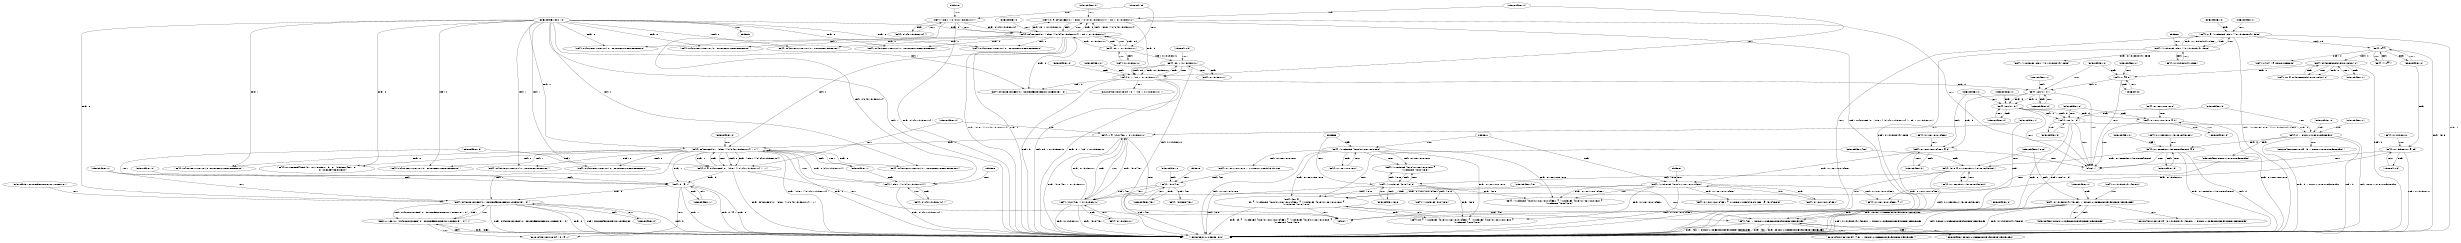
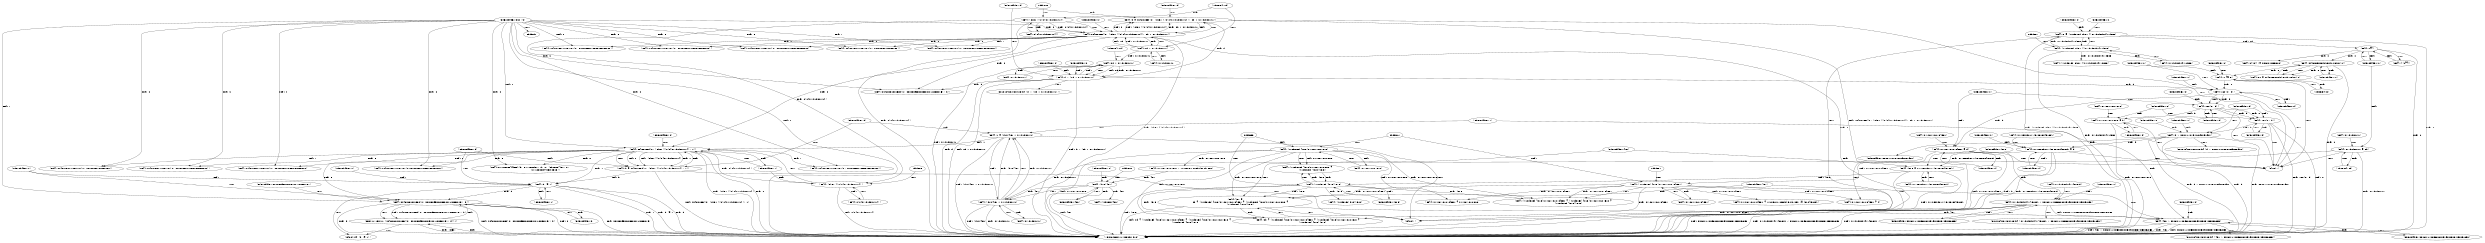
  digraph {
    fontname="DejaVu Sans Mono"
    node [fontname="DejaVu Sans Mono"]
    edge [fontname="DejaVu Sans Mono"]
    n1 [label="(Call,ssl2_part_read(s, SSL_F_GET_CLIENT_MASTER_KEY, i))"]
    n2 [label="(Return,return (ssl2_part_read(s, SSL_F_GET_CLIENT_MASTER_KEY, i));)"]
    n3 [label="(MethodReturn,static int)"]
    n4 [label="(Identifier,i)"]
-   n5 [label="(ControlStructure,if (i != n))"]
+   n5 [label="(Block,if (i != n))"]
    n6 [label="(Call,ssl2_read(s, (char *)&(p[s->init_num]), n))"]
    n7 [label="(Call,i != n)"]
    n8 [label="(Call,i = ssl2_read(s, (char *)&(p[s->init_num]), n))"]
    n9 [label="(Identifier,n)"]
    n10 [label="(Call,ssl2_return_error(s, SSL2_PE_NO_CIPHER))"]
    n11 [label="(Call,ssl2_return_error(s, SSL2_PE_UNDEFINED_ERROR))"]
    n12 [label="(Call,ssl2_return_error(s, SSL2_PE_UNDEFINED_ERROR))"]
    n13 [label="(Call,ssl2_return_error(s, SSL2_PE_UNDEFINED_ERROR))"]
    n14 [label="(Call,ssl2_return_error(s,SSL2_PE_UNDEFINED_ERROR))"]
    n15 [label="(Call,s->msg_callback(0, s->version, 0, p, (size_t)len, s,\n                        s->msg_callback_arg))"]
    n16 [label="(Identifier,n)"]
    n17 [label="(Block,)"]
    n18 [label="(Call,(char *)&(p[s->init_num]))"]
    n19 [label="(Call,ssl2_read(s, (char *)&(p[s->init_num]), 10 - s->init_num))"]
    n20 [label="(Call,10 - s->init_num)"]
    n21 [label="(Call,i = ssl2_read(s, (char *)&(p[s->init_num]), 10 - s->init_num))"]
    n22 [label="(Call,ssl2_return_error(s, SSL2_PE_UNDEFINED_ERROR))"]
    n23 [label="(Call,ssl2_part_read(s, SSL_F_GET_CLIENT_MASTER_KEY, i))"]
    n24 [label="(Call,ssl2_return_error(s, SSL2_PE_UNDEFINED_ERROR))"]
    n25 [label="(Call,ssl2_return_error(s, SSL2_PE_NO_CIPHER))"]
    n26 [label="(Call,ssl2_return_error(s, SSL2_PE_UNDEFINED_ERROR))"]
    n27 [label="(Call,ssl2_return_error(s, SSL2_PE_UNDEFINED_ERROR))"]
    n28 [label="(Call,10 - s->init_num)"]
    n29 [label="(Call,s->init_num)"]
    n30 [label="(Block,)"]
    n31 [label="(Call,i < (10 - s->init_num))"]
    n32 [label="(Identifier,SSL *s)"]
    1000107
    n34 [label="(Call,(char *)&(p[s->init_num]))"]
    n35 [label="(Call,&(p[s->init_num]))"]
    n36 [label="(Call,&(p[s->init_num]))"]
    n37 [label="(Call,s->init_num)"]
    n38 [label="(Call,n = (int)len - s->init_num)"]
    n39 [label="(Call,(int)len - s->init_num)"]
    n40 [label="(Call,s->init_num)"]
    n41 [label="(Call,(int)len)"]
    n42 [label="(Identifier,len)"]
    n43 [label="(Call,(size_t)len)"]
    n44 [label="(Call,len > SSL2_MAX_RECORD_LENGTH_3_BYTE_HEADER)"]
    n45 [label="(Identifier,SSL2_MAX_RECORD_LENGTH_3_BYTE_HEADER)"]
    n46 [label="(ControlStructure,if (len > SSL2_MAX_RECORD_LENGTH_3_BYTE_HEADER))"]
    n47 [label="(Call,len =\n        10 + (unsigned long)s->s2->tmp.clear + (unsigned long)s->s2->tmp.enc +\n        (unsigned long)keya)"]
    n48 [label="(Call,10 + (unsigned long)s->s2->tmp.clear + (unsigned long)s->s2->tmp.enc +\n        (unsigned long)keya)"]
    n49 [label="(Call,(unsigned long)s->s2->tmp.clear)"]
+   n50 [label="(Call,s->s2->tmp.clear + s->s2->tmp.enc)"]
    n51 [label="(Call,(unsigned long)s->s2->tmp.clear + (unsigned long)s->s2->tmp.enc +\n        (unsigned long)keya)"]
    n52 [label="(Call,s->s2->tmp.clear + num_encrypted_key_bytes != key_length)"]
    n53 [label="(Call,s->s2->tmp.clear + j)"]
    n54 [label="(Call,s->s2->tmp.clear)"]
    n55 [label="(Call,s->s2->tmp.clear = i)"]
    n56 [label="(Identifier,i)"]
    n57 [label="(Call,n2s(p, i))"]
    n58 [label="(Call,n2s(p, i))"]
    n59 [label="(Identifier,i)"]
    n60 [label="(Call,s->s2->tmp.enc = i)"]
    n61 [label="(Call,n2s(p, i))"]
    n62 [label="(Identifier,i)"]
    n63 [label="(Call,p += 3)"]
    n64 [label="(Literal,3)"]
    n65 [label="(Call,ssl2_get_cipher_by_char(p))"]
    n66 [label="(Identifier,p)"]
    n67 [label="(Call,cp = ssl2_get_cipher_by_char(p))"]
    n68 [label="(Call,p++)"]
    n69 [label="(Call,*(p++))"]
    n70 [label="(Identifier,p)"]
    n71 [label="(Call,p[-1] != SSL2_MT_ERROR)"]
    n72 [label="(Call,s->init_num = 10)"]
    n73 [label="(Call,p = (unsigned char *)s->init_buf->data)"]
    n74 [label="(Call,(unsigned char *)s->init_buf->data)"]
    n75 [label="(Call,(unsigned char *)s->init_buf->data)"]
    n76 [label="(Call,s->init_buf->data)"]
    n77 [label="(ControlStructure,if (i < (10 - s->init_num)))"]
    n78 [label="(Call,(unsigned long)s->s2->tmp.enc)"]
    n79 [label="(Call,(unsigned long)s->s2->tmp.enc +\n        (unsigned long)keya)"]
    n80 [label="(Call,s->s2->tmp.enc)"]
    n81 [label="(Call,s->s2->tmp.enc < num_encrypted_key_bytes)"]
    n82 [label="(Call,(unsigned long)keya)"]
    n83 [label="(Identifier,i)"]
    n84 [label="(Call,i > SSL_MAX_KEY_ARG_LENGTH)"]
    n85 [label="(Identifier,i)"]
    n86 [label="(Identifier,keya)"]
    n87 [label="(Call,(unsigned int)keya)"]
    n88 [label="(Call,keya = s->session->key_arg_length)"]
    n89 [label="(Call,s->session->key_arg_length)"]
    n90 [label="(Call,s->session->key_arg_length = i)"]
    n91 [label="(Identifier,i)"]
    n92 [label="(Identifier,SSL_MAX_KEY_ARG_LENGTH)"]
    n93 [label="(ControlStructure,if (i > SSL_MAX_KEY_ARG_LENGTH))"]
    n94 [label="(Call,s->init_buf->length < SSL2_MAX_RECORD_LENGTH_3_BYTE_HEADER)"]
    n95 [label="(Identifier,SSL2_MAX_RECORD_LENGTH_3_BYTE_HEADER)"]
    n96 [label="(ControlStructure,if (s->init_buf->length < SSL2_MAX_RECORD_LENGTH_3_BYTE_HEADER))"]
    n97 [label="(Literal,10)"]
    n98 [label="(Identifier,s)"]
    n99 [label="(Identifier,s)"]
    n100 [label="(Identifier,i)"]
    n101 [label="(Identifier,s)"]
    n102 [label="(Identifier,s)"]
    n103 [label="(Identifier,s)"]
    n104 [label="(Call,s->s2->tmp.enc)"]
    n105 [label="(Identifier,len)"]
    n106 [label="(Identifier,keya)"]
    n107 [label="(Identifier,s)"]
    n108 [label="(Identifier,s)"]
    n109 [label="(Identifier,s)"]
    n110 [label="(Identifier,p)"]
    n111 [label="(Call,s->session->key_arg_length)"]
    n112 [label="(Identifier,SSL_F_GET_CLIENT_MASTER_KEY)"]
    n113 [label="(Identifier,n)"]
    n114 [label="(Identifier,s)"]
    n115 [label="(Identifier,s)"]
    n116 [label="(Identifier,s)"]
    n117 [label="(Call,s->init_buf->length)"]
    n118 [label="(Identifier,s)"]
    n119 [label="(Identifier,p)"]
    n120 [label="(Identifier,i)"]
    n121 [label="(Identifier,p)"]
    n122 [label="(Identifier,i)"]
    n123 [label="(Call,s->init_num)"]
    n124 [label="(Identifier,s)"]
    n125 [label="(Identifier,s)"]
    n126 [label="(Identifier,i)"]
    n127 [label="(Identifier,p)"]
    n128 [label="(Identifier,i)"]
    n129 [label="(Identifier,p)"]
    n130 [label="(Literal,10)"]
    n131 [label="(Literal,10)"]
    n132 [label="(Call,s->s2->tmp.clear)"]
    n133 [label="(Identifier,s)"]
    n134 [label="(Identifier,len)"]
    1000145
    1000383
    1000373
    1000334
    1000344
    1000127
    1000353
    n1 -> n2 [label="AST: "]
    n1 -> n2 [label="DDG: ssl2_part_read(s, SSL_F_GET_CLIENT_MASTER_KEY, i)"]
    n1 -> n3 [label="DDG: ssl2_part_read(s, SSL_F_GET_CLIENT_MASTER_KEY, i)"]
    n1 -> n3 [label="DDG: s"]
    n1 -> n3 [label="DDG: SSL_F_GET_CLIENT_MASTER_KEY"]
    n1 -> n3 [label="DDG: i"]
    n1 -> n4 [label="CFG: "]
    n2 -> n1 [label="CFG: "]
    n2 -> n3 [label="DDG: <RET>"]
    n2 -> n5 [label="AST: "]
    n3 -> n2 [label="CFG: "]
    n4 -> n1 [label="AST: "]
    n6 -> n1 [label="DDG: s"]
    n6 -> n3 [label="DDG: (char *)&(p[s->init_num])"]
    n6 -> n3 [label="DDG: s"]
    n6 -> n7 [label="DDG: n"]
    n6 -> n8 [label="AST: "]
    n6 -> n8 [label="DDG: s"]
    n6 -> n8 [label="DDG: (char *)&(p[s->init_num])"]
    n6 -> n8 [label="DDG: n"]
    n6 -> n9 [label="CFG: "]
    n6 -> n10 [label="DDG: s"]
    n6 -> n11 [label="DDG: s"]
    n6 -> n12 [label="DDG: s"]
    n6 -> n13 [label="DDG: s"]
    n6 -> n14 [label="DDG: s"]
    n6 -> n15 [label="DDG: s"]
    n7 -> n1 [label="DDG: i"]
    n7 -> n3 [label="DDG: n"]
    n7 -> n3 [label="DDG: i != n"]
    n7 -> n3 [label="DDG: i"]
    n7 -> n5 [label="AST: "]
    n7 -> n16 [label="CFG: "]
    n8 -> n3 [label="DDG: ssl2_read(s, (char *)&(p[s->init_num]), n)"]
    n8 -> n6 [label="CFG: "]
    n8 -> n7 [label="DDG: i"]
    n8 -> n17 [label="AST: "]
    n9 -> n6 [label="AST: "]
    n9 -> n18 [label="CFG: "]
    n16 -> n7 [label="AST: "]
    n18 -> n3 [label="DDG: &(p[s->init_num])"]
    n18 -> n6 [label="AST: "]
    n18 -> n6 [label="DDG: &(p[s->init_num])"]
    n18 -> n36 [label="CFG: "]
    n19 -> n3 [label="DDG: (char *)&(p[s->init_num])"]
    n19 -> n3 [label="DDG: s"]
    n19 -> n6 [label="DDG: s"]
    n19 -> n20 [label="CFG: "]
    n19 -> n21 [label="AST: "]
    n19 -> n21 [label="DDG: s"]
    n19 -> n21 [label="DDG: (char *)&(p[s->init_num])"]
    n19 -> n21 [label="DDG: 10 - s->init_num"]
    n19 -> n22 [label="DDG: s"]
    n19 -> n23 [label="DDG: s"]
    n19 -> n24 [label="DDG: s"]
    n19 -> n25 [label="DDG: s"]
    n19 -> n26 [label="DDG: s"]
    n19 -> n27 [label="DDG: s"]
    n20 -> n19 [label="AST: "]
    n20 -> n19 [label="DDG: 10"]
    n20 -> n19 [label="DDG: s->init_num"]
    n20 -> n28 [label="DDG: s->init_num"]
    n20 -> n29 [label="CFG: "]
    n21 -> n3 [label="DDG: ssl2_read(s, (char *)&(p[s->init_num]), 10 - s->init_num)"]
    n21 -> n19 [label="CFG: "]
    n21 -> n30 [label="AST: "]
    n21 -> n31 [label="DDG: i"]
    n28 -> n3 [label="DDG: s->init_num"]
    n28 -> n31 [label="AST: "]
    n28 -> n31 [label="DDG: 10"]
    n28 -> n31 [label="DDG: s->init_num"]
    n28 -> n37 [label="CFG: "]
    n29 -> n20 [label="AST: "]
    n31 -> n3 [label="DDG: i"]
    n31 -> n3 [label="DDG: 10 - s->init_num"]
    n31 -> n3 [label="DDG: i < (10 - s->init_num)"]
    n31 -> n23 [label="DDG: i"]
    n31 -> n28 [label="CFG: "]
    n31 -> n57 [label="DDG: i"]
    n31 -> n77 [label="AST: "]
    n32 -> n1 [label="DDG: s"]
    n32 -> n3 [label="DDG: s"]
    n32 -> n6 [label="DDG: s"]
    n32 -> n10 [label="DDG: s"]
    n32 -> n11 [label="DDG: s"]
    n32 -> n12 [label="DDG: s"]
    n32 -> n13 [label="DDG: s"]
    n32 -> n14 [label="DDG: s"]
    n32 -> n15 [label="DDG: s"]
    n32 -> n19 [label="DDG: s"]
    n32 -> n22 [label="DDG: s"]
    n32 -> n23 [label="DDG: s"]
    n32 -> n24 [label="DDG: s"]
    n32 -> n25 [label="DDG: s"]
    n32 -> n26 [label="DDG: s"]
    n32 -> n27 [label="DDG: s"]
    n32 -> 1000107 [label="AST: "]
    n34 -> n3 [label="DDG: &(p[s->init_num])"]
    n34 -> n18 [label="DDG: &(p[s->init_num])"]
    n34 -> n19 [label="AST: "]
    n34 -> n19 [label="DDG: &(p[s->init_num])"]
    n34 -> n35 [label="CFG: "]
    n35 -> n34 [label="AST: "]
    n36 -> n18 [label="AST: "]
    n37 -> n28 [label="AST: "]
    n38 -> n3 [label="DDG: (int)len - s->init_num"]
    n38 -> n6 [label="DDG: n"]
    n38 -> n17 [label="AST: "]
    n38 -> n39 [label="CFG: "]
    n39 -> n3 [label="DDG: s->init_num"]
    n39 -> n3 [label="DDG: (int)len"]
    n39 -> n38 [label="AST: "]
    n39 -> n38 [label="DDG: (int)len"]
    n39 -> n38 [label="DDG: s->init_num"]
    n39 -> n40 [label="CFG: "]
    n40 -> n39 [label="AST: "]
    n41 -> n3 [label="DDG: len"]
    n41 -> n39 [label="AST: "]
    n41 -> n39 [label="DDG: len"]
    n41 -> n42 [label="CFG: "]
    n41 -> n43 [label="DDG: len"]
    n42 -> n41 [label="AST: "]
    n44 -> n3 [label="DDG: len > SSL2_MAX_RECORD_LENGTH_3_BYTE_HEADER"]
    n44 -> n3 [label="DDG: len"]
    n44 -> n3 [label="DDG: SSL2_MAX_RECORD_LENGTH_3_BYTE_HEADER"]
    n44 -> n45 [label="CFG: "]
    n44 -> n46 [label="AST: "]
    n45 -> n44 [label="AST: "]
    n47 -> n3 [label="DDG: 10 + (unsigned long)s->s2->tmp.clear + (unsigned long)s->s2->tmp.enc +\n        (unsigned long)keya"]
    n47 -> n17 [label="AST: "]
    n47 -> n44 [label="DDG: len"]
    n47 -> n48 [label="CFG: "]
    n48 -> n47 [label="AST: "]
    n49 -> n3 [label="DDG: s->s2->tmp.clear"]
    n49 -> n47 [label="DDG: s->s2->tmp.clear"]
    n49 -> n48 [label="DDG: s->s2->tmp.clear"]
+   n49 -> n50 [label="DDG: s->s2->tmp.clear"]
    n49 -> n51 [label="AST: "]
    n49 -> n51 [label="DDG: s->s2->tmp.clear"]
    n49 -> n52 [label="DDG: s->s2->tmp.clear"]
    n49 -> n53 [label="DDG: s->s2->tmp.clear"]
    n49 -> n54 [label="CFG: "]
    n54 -> n49 [label="AST: "]
    n55 -> n3 [label="DDG: s->s2->tmp.clear"]
    n55 -> n30 [label="AST: "]
    n55 -> n49 [label="DDG: s->s2->tmp.clear"]
    n55 -> n56 [label="CFG: "]
    n56 -> n55 [label="AST: "]
    n57 -> n30 [label="AST: "]
    n57 -> n55 [label="DDG: i"]
    n57 -> n58 [label="DDG: p"]
    n57 -> n58 [label="DDG: i"]
    n57 -> n59 [label="CFG: "]
    n58 -> n30 [label="AST: "]
    n58 -> n60 [label="DDG: i"]
    n58 -> n61 [label="DDG: p"]
    n58 -> n61 [label="DDG: i"]
    n58 -> n62 [label="CFG: "]
    n59 -> n57 [label="AST: "]
    n60 -> n3 [label="DDG: s->s2->tmp.enc"]
    n60 -> n30 [label="AST: "]
    n60 -> n83 [label="CFG: "]
    n61 -> n3 [label="DDG: n2s(p, i)"]
    n61 -> n3 [label="DDG: p"]
    n61 -> n30 [label="AST: "]
    n61 -> n84 [label="DDG: i"]
    n61 -> n85 [label="CFG: "]
    n62 -> n58 [label="AST: "]
    n63 -> n30 [label="AST: "]
    n63 -> n57 [label="DDG: p"]
    n63 -> n64 [label="CFG: "]
    n64 -> n63 [label="AST: "]
    n65 -> n3 [label="DDG: p"]
    n65 -> n63 [label="DDG: p"]
    n65 -> n66 [label="CFG: "]
    n65 -> n67 [label="AST: "]
    n65 -> n67 [label="DDG: p"]
    n66 -> n65 [label="AST: "]
    n67 -> n65 [label="CFG: "]
-   n68 -> n3 [label="DDG: keya"]
+   n68 -> n3 [label="DDG: p"]
    n68 -> n65 [label="DDG: p"]
    n68 -> n69 [label="AST: "]
    n68 -> n70 [label="CFG: "]
    n68 -> n71 [label="DDG: p"]
    n69 -> n68 [label="CFG: "]
    n70 -> n68 [label="AST: "]
    n70 -> n72 [label="CFG: "]
    n72 -> n3 [label="DDG: s->init_num"]
    n72 -> n30 [label="AST: "]
    n72 -> n39 [label="DDG: s->init_num"]
    n72 -> n97 [label="CFG: "]
    n73 -> n3 [label="DDG: (unsigned char *)s->init_buf->data"]
    n73 -> n3 [label="DDG: p"]
    n73 -> n17 [label="AST: "]
    n73 -> n68 [label="DDG: 10"]
    n73 -> n74 [label="CFG: "]
    n74 -> n3 [label="DDG: s->init_buf->data"]
    n74 -> n73 [label="AST: "]
    n74 -> n73 [label="DDG: s->init_buf->data"]
    n74 -> n75 [label="DDG: s->init_buf->data"]
    n74 -> n76 [label="CFG: "]
    n76 -> n74 [label="AST: "]
    n78 -> n3 [label="DDG: s->s2->tmp.enc"]
    n78 -> n47 [label="DDG: s->s2->tmp.enc"]
    n78 -> n48 [label="DDG: s->s2->tmp.enc"]
+   n78 -> n50 [label="DDG: s->s2->tmp.enc"]
    n78 -> n51 [label="DDG: s->s2->tmp.enc"]
    n78 -> n79 [label="AST: "]
    n78 -> n79 [label="DDG: s->s2->tmp.enc"]
    n78 -> n80 [label="CFG: "]
    n78 -> n81 [label="DDG: s->s2->tmp.enc"]
    n79 -> n82 [label="CFG: "]
    n80 -> n78 [label="AST: "]
    n81 -> n41 [label="DDG: len"]
    n82 -> n3 [label="DDG: keya"]
    n82 -> n47 [label="DDG: keya"]
    n82 -> n48 [label="DDG: keya"]
    n82 -> n51 [label="DDG: keya"]
    n82 -> n79 [label="AST: "]
    n82 -> n79 [label="DDG: keya"]
    n82 -> n86 [label="CFG: "]
    n82 -> n87 [label="DDG: keya"]
    n83 -> n60 [label="AST: "]
    n84 -> n3 [label="DDG: i > SSL_MAX_KEY_ARG_LENGTH"]
    n84 -> n3 [label="DDG: i"]
    n84 -> n3 [label="DDG: SSL_MAX_KEY_ARG_LENGTH"]
    n84 -> n90 [label="DDG: i"]
    n84 -> n92 [label="CFG: "]
    n84 -> n93 [label="AST: "]
    n85 -> n61 [label="AST: "]
    n86 -> n82 [label="AST: "]
    n88 -> n3 [label="DDG: s->session->key_arg_length"]
    n88 -> n17 [label="AST: "]
    n88 -> n82 [label="DDG: keya"]
    n88 -> n89 [label="CFG: "]
    n89 -> n88 [label="AST: "]
    n90 -> n3 [label="DDG: i"]
    n90 -> n3 [label="DDG: s->session->key_arg_length"]
    n90 -> n30 [label="AST: "]
    n90 -> n88 [label="DDG: s->session->key_arg_length"]
    n90 -> n91 [label="CFG: "]
    n91 -> n90 [label="AST: "]
    n92 -> n53 [label="AST: "]
    n94 -> n3 [label="DDG: SSL2_MAX_RECORD_LENGTH_3_BYTE_HEADER"]
    n94 -> n3 [label="DDG: s->init_buf->length < SSL2_MAX_RECORD_LENGTH_3_BYTE_HEADER"]
    n94 -> n3 [label="DDG: s->init_buf->length"]
    n94 -> n44 [label="DDG: SSL2_MAX_RECORD_LENGTH_3_BYTE_HEADER"]
    n94 -> n95 [label="CFG: "]
    n94 -> n96 [label="AST: "]
    n95 -> n94 [label="AST: "]
    n97 -> n72 [label="AST: "]
    n98 -> n7 [label="CFG: "]
    n99 -> n31 [label="CFG: "]
    n100 -> n61 [label="CFG: "]
    n100 -> n84 [label="AST: "]
    n101 -> n84 [label="CFG: "]
    n102 -> n44 [label="CFG: "]
    n103 -> n1 [label="AST: "]
    n103 -> n7 [label="CFG: "]
    n104 -> n60 [label="AST: "]
    n105 -> n44 [label="AST: "]
    n105 -> n47 [label="CFG: "]
    n106 -> n88 [label="AST: "]
    n106 -> n94 [label="CFG: "]
    n107 -> n90 [label="CFG: "]
    n108 -> n6 [label="AST: "]
    n109 -> n31 [label="CFG: "]
    n110 -> n73 [label="AST: "]
    n111 -> n90 [label="AST: "]
    n112 -> n1 [label="AST: "]
    n113 -> n38 [label="AST: "]
    n113 -> n44 [label="CFG: "]
    n114 -> n57 [label="CFG: "]
    n115 -> n73 [label="CFG: "]
    n116 -> n41 [label="CFG: "]
    n117 -> n94 [label="AST: "]
    n118 -> n84 [label="CFG: "]
    n119 -> n55 [label="CFG: "]
    n119 -> n58 [label="AST: "]
    n120 -> n21 [label="CFG: "]
    n120 -> n31 [label="AST: "]
    n121 -> n60 [label="CFG: "]
    n121 -> n61 [label="AST: "]
    n122 -> n8 [label="AST: "]
    n122 -> n38 [label="CFG: "]
    n123 -> n72 [label="AST: "]
    n124 -> n94 [label="CFG: "]
    n125 -> n58 [label="CFG: "]
    n126 -> n21 [label="AST: "]
    n127 -> n57 [label="AST: "]
    n127 -> n63 [label="CFG: "]
    n128 -> n7 [label="AST: "]
    n128 -> n8 [label="CFG: "]
    n129 -> n63 [label="AST: "]
    n130 -> n20 [label="AST: "]
    n130 -> n34 [label="CFG: "]
    n131 -> n28 [label="AST: "]
    n132 -> n55 [label="AST: "]
    n133 -> n19 [label="AST: "]
    n134 -> n47 [label="AST: "]
    n134 -> n88 [label="CFG: "]
    1000145 -> n34 [label="AST: "]
    1000383 -> n18 [label="AST: "]
    1000373 -> n41 [label="AST: "]
    1000334 -> n49 [label="AST: "]
    1000344 -> n49 [label="CFG: "]
    1000344 -> n78 [label="AST: "]
    1000127 -> n74 [label="AST: "]
    1000353 -> n78 [label="CFG: "]
    1000353 -> n82 [label="AST: "]
  }
